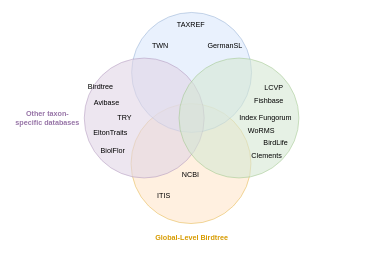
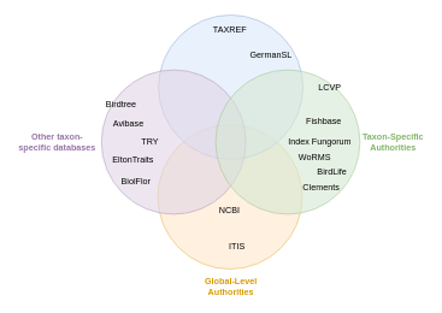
  <mxCell id="0" />
  <mxCell id="1" parent="0" />
  <mxCell id="2" value="" style="ellipse;whiteSpace=wrap;html=1;aspect=fixed;opacity=60;fillColor=#ffe6cc;strokeColor=#d79b00;" vertex="1" parent="1"><mxGeometry x="218" y="172" width="200" height="200" as="geometry" /></mxCell>
  <mxCell id="3" value="" style="ellipse;whiteSpace=wrap;html=1;aspect=fixed;opacity=60;fillColor=#dae8fc;strokeColor=#6c8ebf;" vertex="1" parent="1"><mxGeometry x="219" y="20" width="200" height="200" as="geometry" /></mxCell>
  <mxCell id="4" value="" style="ellipse;whiteSpace=wrap;html=1;aspect=fixed;opacity=60;fillColor=#e1d5e7;strokeColor=#9673a6;" vertex="1" parent="1"><mxGeometry x="140" y="96" width="200" height="200" as="geometry" /></mxCell>
  <mxCell id="5" value="" style="ellipse;whiteSpace=wrap;html=1;aspect=fixed;opacity=60;fillColor=#d5e8d4;strokeColor=#82b366;" vertex="1" parent="1"><mxGeometry x="298" y="96" width="200" height="200" as="geometry" /></mxCell>
- <mxCell id="6" value="Global-Level Birdtree" style="text;html=1;align=center;verticalAlign=middle;whiteSpace=wrap;rounded=0;opacity=60;fontColor=#D79B00;fontStyle=1" vertex="1" parent="1"><mxGeometry x="252.5" y="381" width="133" height="30" as="geometry" /></mxCell>
+ <mxCell id="6" value="Global-Level Authorities" style="text;html=1;align=center;verticalAlign=middle;whiteSpace=wrap;rounded=0;opacity=60;fontColor=#D79B00;fontStyle=1" vertex="1" parent="1"><mxGeometry x="252.5" y="381" width="133" height="30" as="geometry" /></mxCell>
+ <mxCell id="7" value="Taxon-Specific Authorities" style="text;html=1;align=center;verticalAlign=middle;whiteSpace=wrap;rounded=0;opacity=60;fontColor=#82B366;fontStyle=1" vertex="1" parent="1"><mxGeometry x="498" y="180.5" width="92" height="30" as="geometry" /></mxCell>
  <mxCell id="8" value="Other taxon-specific databases" style="text;html=1;align=center;verticalAlign=middle;whiteSpace=wrap;rounded=0;opacity=60;fontColor=#9673A6;fontStyle=1" vertex="1" parent="1"><mxGeometry x="20" y="181" width="118" height="30" as="geometry" /></mxCell>
- <mxCell id="9" value="ITIS" style="text;html=1;strokeColor=none;fillColor=none;align=center;verticalAlign=middle;whiteSpace=wrap;rounded=0;opacity=60;" vertex="1" parent="1"><mxGeometry x="253" y="316" width="40" height="20" as="geometry" /></mxCell>
+ <mxCell id="9" value="ITIS" style="text;html=1;strokeColor=none;fillColor=none;align=center;verticalAlign=middle;whiteSpace=wrap;rounded=0;opacity=60;" vertex="1" parent="1"><mxGeometry x="308" y="331" width="40" height="20" as="geometry" /></mxCell>
  <mxCell id="10" value="TAXREF" style="text;html=1;strokeColor=none;fillColor=none;align=center;verticalAlign=middle;whiteSpace=wrap;rounded=0;opacity=60;" vertex="1" parent="1"><mxGeometry x="298" y="31" width="40" height="20" as="geometry" /></mxCell>
  <mxCell id="11" value="GermanSL" style="text;html=1;strokeColor=none;fillColor=none;align=center;verticalAlign=middle;whiteSpace=wrap;rounded=0;opacity=60;" vertex="1" parent="1"><mxGeometry x="343.5" y="65" width="62" height="20" as="geometry" /></mxCell>
  <mxCell id="12" value="BirdLife" style="text;html=1;strokeColor=none;fillColor=none;align=center;verticalAlign=middle;whiteSpace=wrap;rounded=0;opacity=60;" vertex="1" parent="1"><mxGeometry x="440" y="227" width="39" height="20" as="geometry" /></mxCell>
  <mxCell id="13" value="Avibase" style="text;html=1;strokeColor=none;fillColor=none;align=center;verticalAlign=middle;whiteSpace=wrap;rounded=0;opacity=60;" vertex="1" parent="1"><mxGeometry x="158" y="160.5" width="39" height="20" as="geometry" /></mxCell>
  <mxCell id="14" value="NCBI" style="text;html=1;strokeColor=none;fillColor=none;align=center;verticalAlign=middle;whiteSpace=wrap;rounded=0;opacity=60;" vertex="1" parent="1"><mxGeometry x="298" y="281" width="39" height="20" as="geometry" /></mxCell>
- <mxCell id="15" value="TWN" style="text;html=1;strokeColor=none;fillColor=none;align=center;verticalAlign=middle;whiteSpace=wrap;rounded=0;opacity=60;" vertex="1" parent="1"><mxGeometry x="236" y="64.5" width="62" height="20" as="geometry" /></mxCell>
  <mxCell id="16" value="Clements" style="text;html=1;strokeColor=none;fillColor=none;align=center;verticalAlign=middle;whiteSpace=wrap;rounded=0;opacity=60;" vertex="1" parent="1"><mxGeometry x="425" y="249" width="39" height="20" as="geometry" /></mxCell>
- <mxCell id="17" value="LCVP" style="text;html=1;strokeColor=none;fillColor=none;align=center;verticalAlign=middle;whiteSpace=wrap;rounded=0;opacity=60;" vertex="1" parent="1"><mxGeometry x="437" y="136" width="39" height="20" as="geometry" /></mxCell>
+ <mxCell id="17" value="LCVP" style="text;html=1;strokeColor=none;fillColor=none;align=center;verticalAlign=middle;whiteSpace=wrap;rounded=0;opacity=60;" vertex="1" parent="1"><mxGeometry x="437" y="111" width="39" height="20" as="geometry" /></mxCell>
  <mxCell id="18" value="Fishbase" style="text;html=1;strokeColor=none;fillColor=none;align=center;verticalAlign=middle;whiteSpace=wrap;rounded=0;opacity=60;" vertex="1" parent="1"><mxGeometry x="423" y="157" width="50" height="20" as="geometry" /></mxCell>
  <mxCell id="19" value="WoRMS" style="text;html=1;strokeColor=none;fillColor=none;align=center;verticalAlign=middle;whiteSpace=wrap;rounded=0;opacity=60;" vertex="1" parent="1"><mxGeometry x="416" y="207" width="39" height="20" as="geometry" /></mxCell>
  <mxCell id="20" value="TRY" style="text;html=1;strokeColor=none;fillColor=none;align=center;verticalAlign=middle;whiteSpace=wrap;rounded=0;opacity=60;" vertex="1" parent="1"><mxGeometry x="188" y="185.5" width="39" height="20" as="geometry" /></mxCell>
  <mxCell id="21" value="Birdtree" style="text;html=1;strokeColor=none;fillColor=none;align=center;verticalAlign=middle;whiteSpace=wrap;rounded=0;opacity=60;" vertex="1" parent="1"><mxGeometry x="148" y="134" width="39" height="20" as="geometry" /></mxCell>
  <mxCell id="22" value="EltonTraits" style="text;html=1;strokeColor=none;fillColor=none;align=center;verticalAlign=middle;whiteSpace=wrap;rounded=0;opacity=60;" vertex="1" parent="1"><mxGeometry x="149" y="211" width="70" height="20" as="geometry" /></mxCell>
  <mxCell id="23" value="Index Fungorum" style="text;html=1;strokeColor=none;fillColor=none;align=center;verticalAlign=middle;whiteSpace=wrap;rounded=0;opacity=60;" vertex="1" parent="1"><mxGeometry x="397" y="185" width="91" height="20" as="geometry" /></mxCell>
  <mxCell id="24" value="BiolFlor" style="text;html=1;strokeColor=none;fillColor=none;align=center;verticalAlign=middle;whiteSpace=wrap;rounded=0;opacity=60;" vertex="1" parent="1"><mxGeometry x="152.5" y="241" width="70" height="20" as="geometry" /></mxCell>
